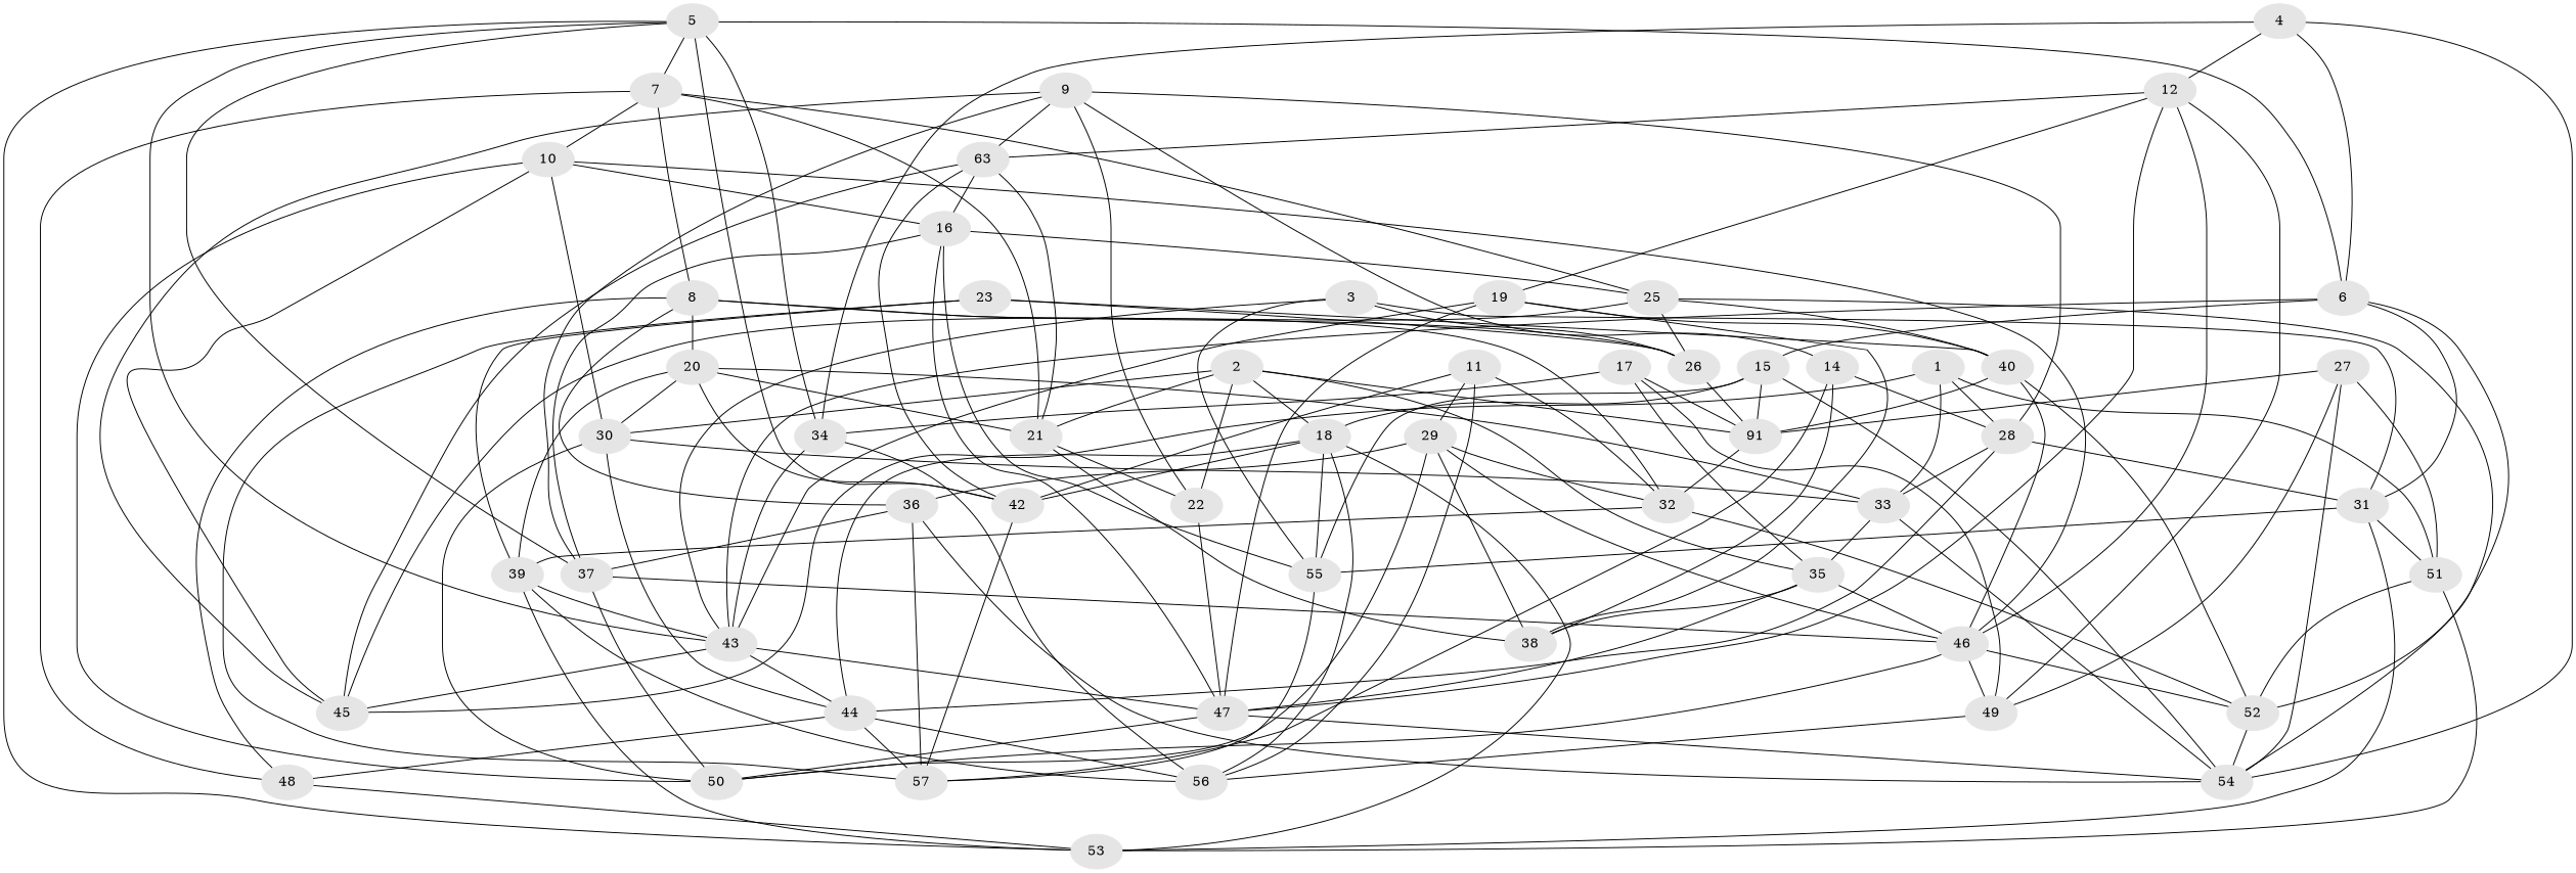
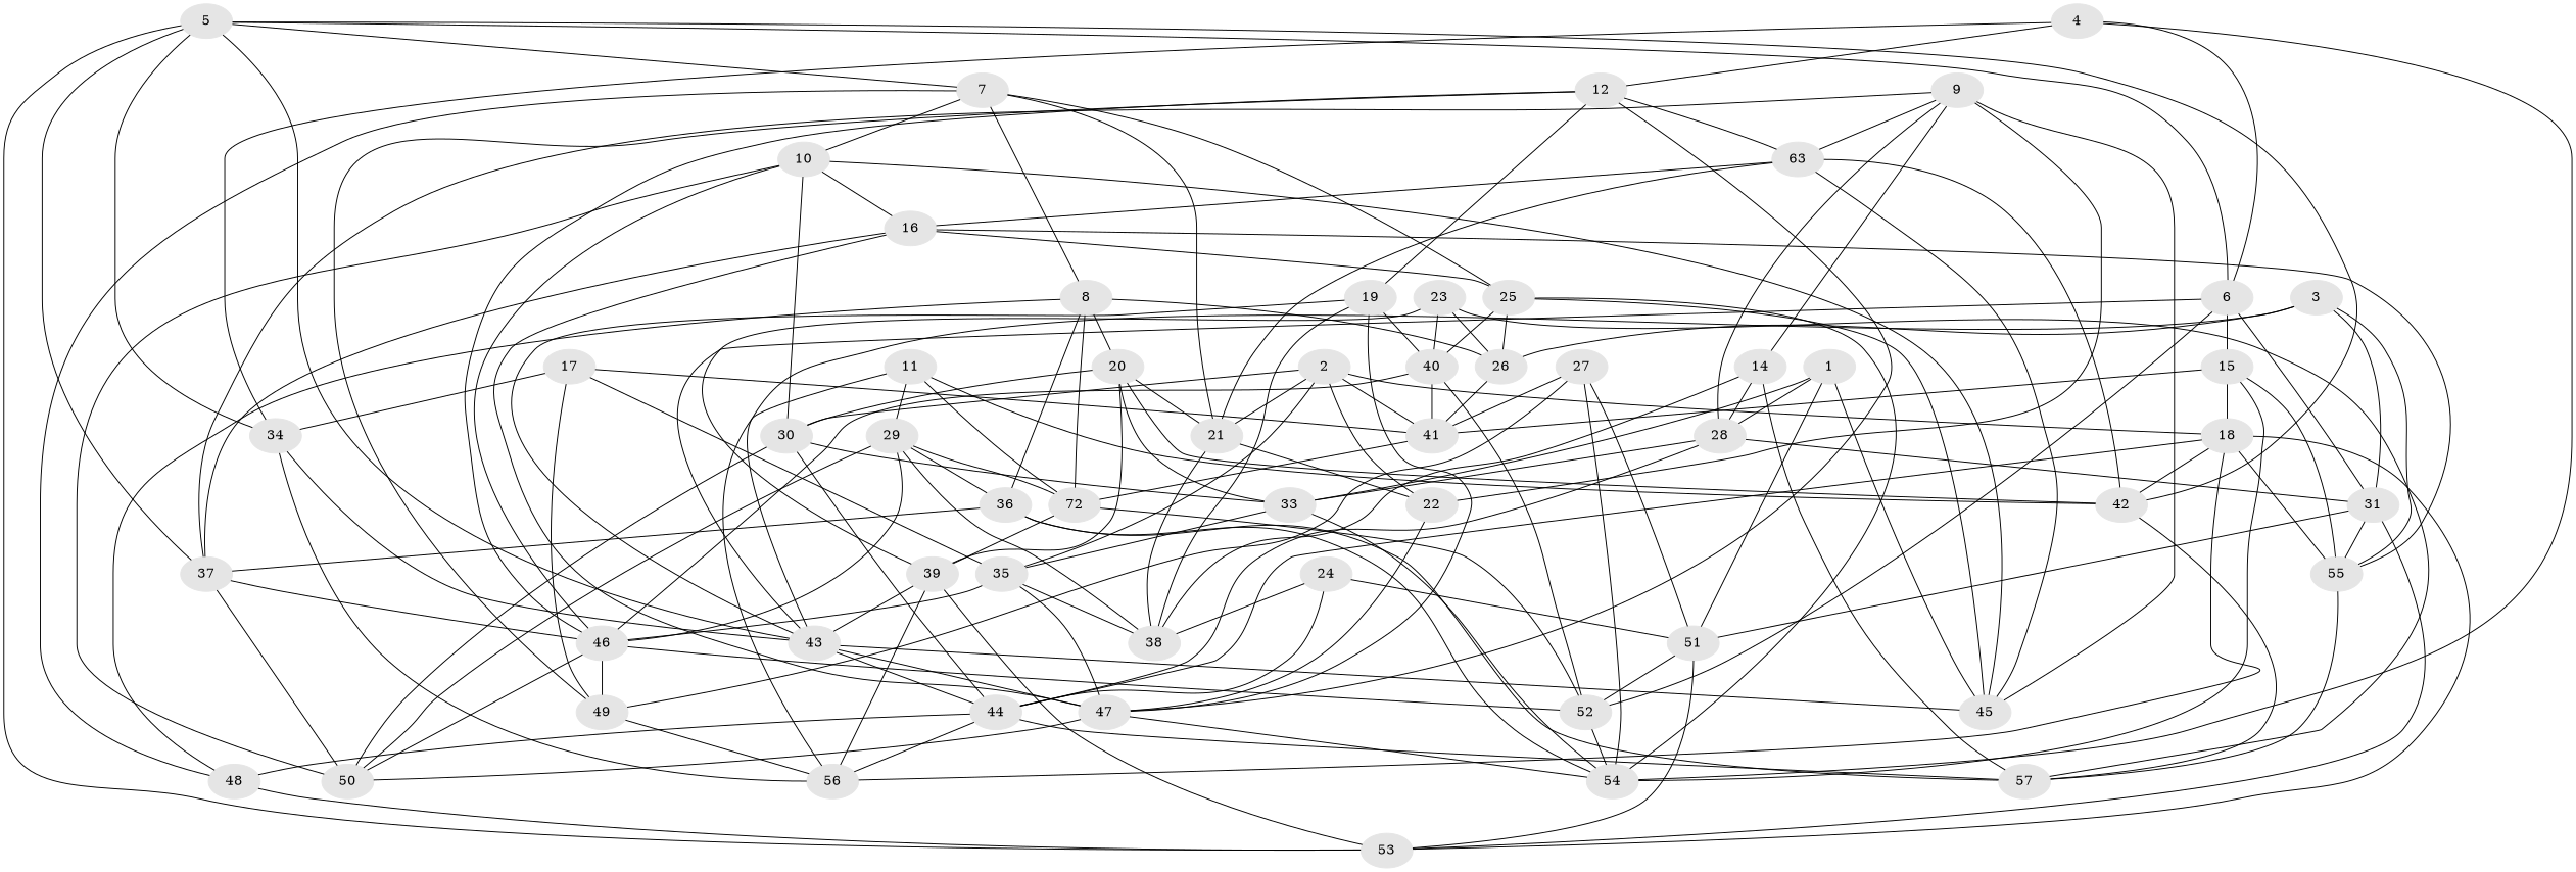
  graph {
    node [color=gray90 style=filled]
    edge [weight=1.0]
    1
    28
    33
    45
    51
    31
    44
    35
    54
    53
    52
    2
    18
    21
    22
    30
-   41 [label=91]
+   41
    55
    42
    56
    38
    47
    50
    46
-   32
+   32 [label=72]
    3
    26
    43
    57
    4
    6
    12
    34
    15
    n35 [label=63]
    19
    49
    5
    7
    37
    8
    10
    25
    48
    20
    36
    16
    40
    39
    9
    14
    11
    29
    17
    23
+   24
    27
    1 -- 28
    1 -- 33
    1 -- 45
    1 -- 51
    28 -- 33
    28 -- 31
    28 -- 44
    33 -- 35
    33 -- 54
    51 -- 53
    51 -- 52
    31 -- 51
    31 -- 53
    31 -- 55
    44 -- 56
    44 -- 57
    44 -- 48
    35 -- 38
    35 -- 47
    35 -- 46
    52 -- 54
    2 -- 35
    2 -- 18
    2 -- 21
    2 -- 22
    2 -- 30
    2 -- 41
    18 -- 44
    18 -- 53
    18 -- 55
    18 -- 42
    18 -- 56
    21 -- 22
    21 -- 38
    22 -- 47
    30 -- 33
    30 -- 44
    30 -- 50
    41 -- 32
    55 -- 57
    42 -- 57
    47 -- 54
    47 -- 50
    46 -- 52
    46 -- 50
    46 -- 49 [weight=2.0]
    32 -- 52
    32 -- 39
    3 -- 31
    3 -- 55
    3 -- 26
    3 -- 43
    26 -- 41
    43 -- 45
    43 -- 44
    43 -- 47 [weight=2.0]
    4 -- 54
    4 -- 6
    4 -- 12
    4 -- 34
    6 -- 31
    6 -- 52
    6 -- 43
    6 -- 15
    12 -- 47
    12 -- 46
    12 -- n35
    12 -- 19
    12 -- 49
    34 -- 56
    34 -- 43
    15 -- 54
    15 -- 18
    15 -- 41
    15 -- 55
    n35 -- 45
    n35 -- 21
    n35 -- 42
    n35 -- 16
    19 -- 38
    19 -- 47 [weight=2.0]
    19 -- 43
    19 -- 40
    49 -- 56
    5 -- 53
    5 -- 42
    5 -- 43
    5 -- 6
    5 -- 34 [weight=2.0]
    5 -- 7
    5 -- 37
    7 -- 21
    7 -- 8
    7 -- 10
    7 -- 25
    7 -- 48
    37 -- 50
    37 -- 46
    8 -- 32
    8 -- 26
    8 -- 48
    8 -- 20
    8 -- 36
    10 -- 45
    10 -- 30
    10 -- 50
    10 -- 46
    10 -- 16
    25 -- 45
    25 -- 54
    25 -- 26
    25 -- 40
    48 -- 53
    20 -- 33
    20 -- 21
    20 -- 30
    20 -- 42
    20 -- 39
    36 -- 54
    36 -- 57
    36 -- 37
    16 -- 55
    16 -- 47
    16 -- 37
    16 -- 25
    40 -- 52
    40 -- 41
    40 -- 46
    39 -- 53
    39 -- 56
    39 -- 43
    9 -- 28
    9 -- 45
    9 -- 22
    9 -- n35
    9 -- 37
    9 -- 14
    14 -- 28
    14 -- 38
    14 -- 57
    11 -- 42
    11 -- 56
    11 -- 32
    11 -- 29
    29 -- 38
    29 -- 50
    29 -- 46
    29 -- 32
    29 -- 36
    17 -- 35
    17 -- 41
    17 -- 34
    17 -- 49
    23 -- 26
    23 -- 57
    23 -- 40
    23 -- 39
+   24 -- 51
+   24 -- 44
+   24 -- 38
    27 -- 51
    27 -- 54
    27 -- 41
    27 -- 49
  }
